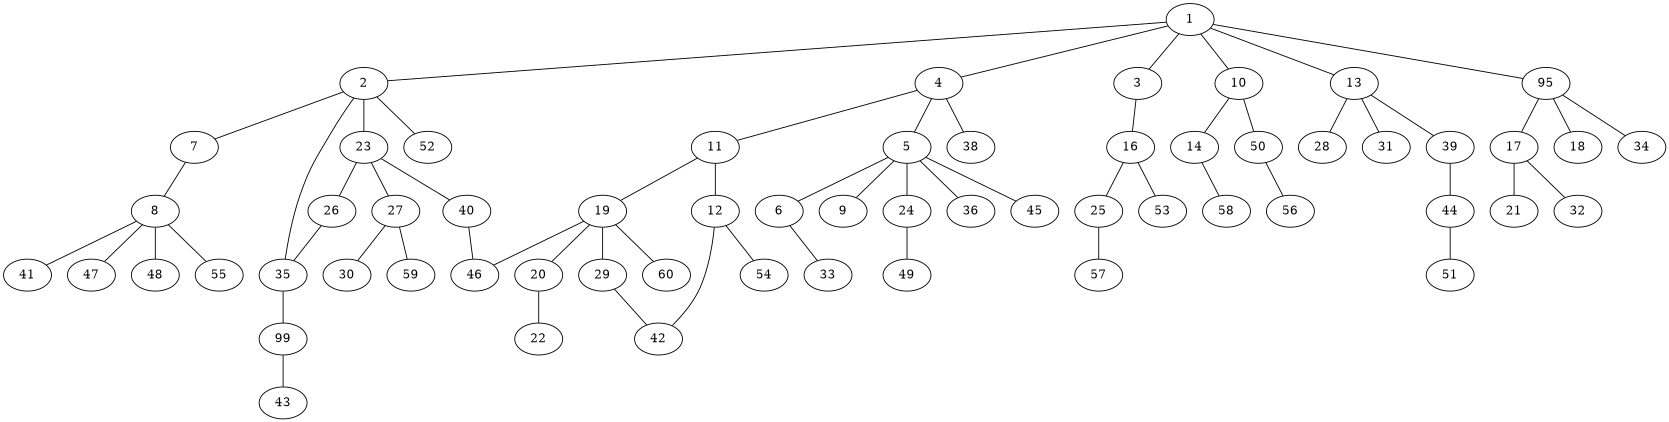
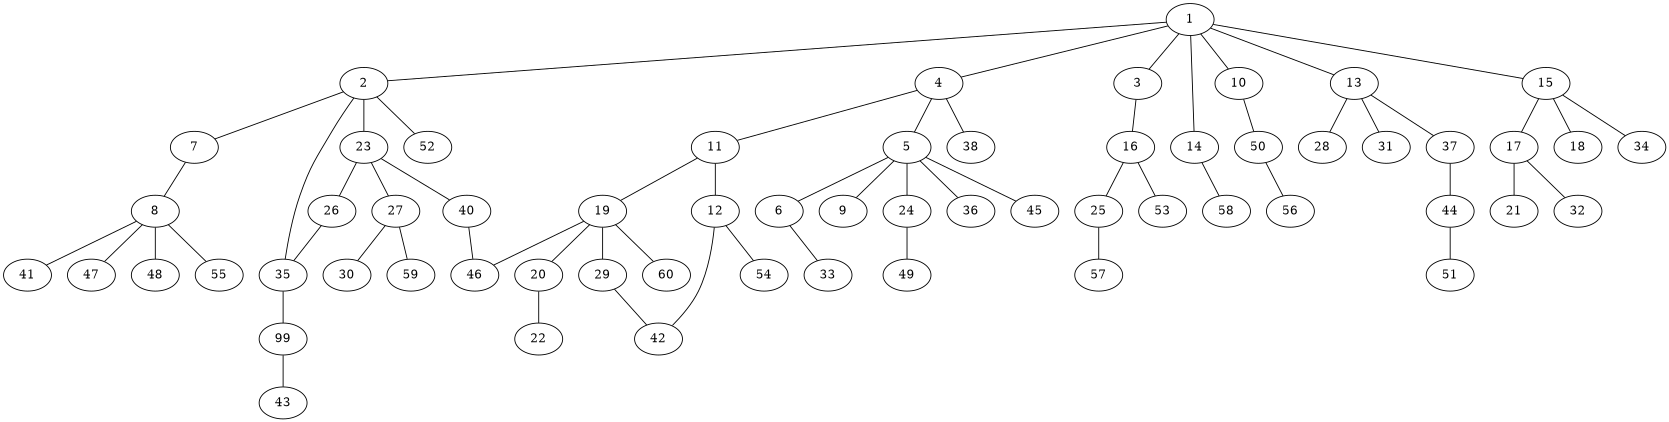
  graph {
    1
    2
    3
    4
    10
    13
-   15 [label=95]
+   15
    7
    23
    35
    52
    16
    5
    11
    38
    14
    50
    28
    31
-   37 [label=39]
+   37
    17
    18
    34
    8
    26
    27
    40
    n28 [label=99]
    25
    53
    6
    9
    24
    36
    45
    12
    19
    58
    56
    44
    21
    32
    41
    47
    48
    55
    30
    59
    46
    43
    57
    33
    49
    42
    54
    20
    29
    60
    22
    51
    1 -- 2
    1 -- 3
    1 -- 4
    1 -- 10
    1 -- 13
    1 -- 15
    2 -- 7
    2 -- 23
    2 -- 35
    2 -- 52
    3 -- 16
    4 -- 5
    4 -- 11
    4 -- 38
-   10 -- 14
+   1 -- 14
    10 -- 50
    13 -- 28
    13 -- 31
    13 -- 37
    15 -- 17
    15 -- 18
    15 -- 34
    7 -- 8
    23 -- 26
    23 -- 27
    23 -- 40
    35 -- n28
    16 -- 25
    16 -- 53
    5 -- 6
    5 -- 9
    5 -- 24
    5 -- 36
    5 -- 45
    11 -- 12
    11 -- 19
    14 -- 58
    50 -- 56
    37 -- 44
    17 -- 21
    17 -- 32
    8 -- 41
    8 -- 47
    8 -- 48
    8 -- 55
    26 -- 35
    27 -- 30
    27 -- 59
    40 -- 46
    n28 -- 43
    25 -- 57
    6 -- 33
    24 -- 49
    12 -- 42
    12 -- 54
    19 -- 46
    19 -- 20
    19 -- 29
    19 -- 60
    44 -- 51
    20 -- 22
    29 -- 42
  }
